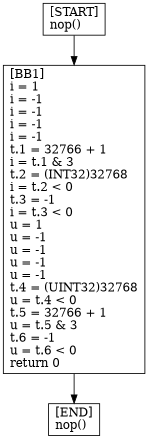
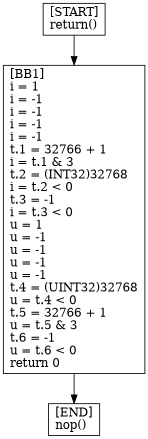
  digraph {
    node [shape=box]
    n1 [label="[END]\lnop()\l"]
-   n2 [label="[START]\lnop()\l"]
+   n2 [label="[START]\lreturn()\l"]
    n3 [label="[BB1]\li = 1\li = -1\li = -1\li = -1\li = -1\lt.1 = 32766 + 1\li = t.1 & 3\lt.2 = (INT32)32768\li = t.2 < 0\lt.3 = -1\li = t.3 < 0\lu = 1\lu = -1\lu = -1\lu = -1\lu = -1\lt.4 = (UINT32)32768\lu = t.4 < 0\lt.5 = 32766 + 1\lu = t.5 & 3\lt.6 = -1\lu = t.6 < 0\lreturn 0\l"]
    n2 -> n3
    n3 -> n1
  }
